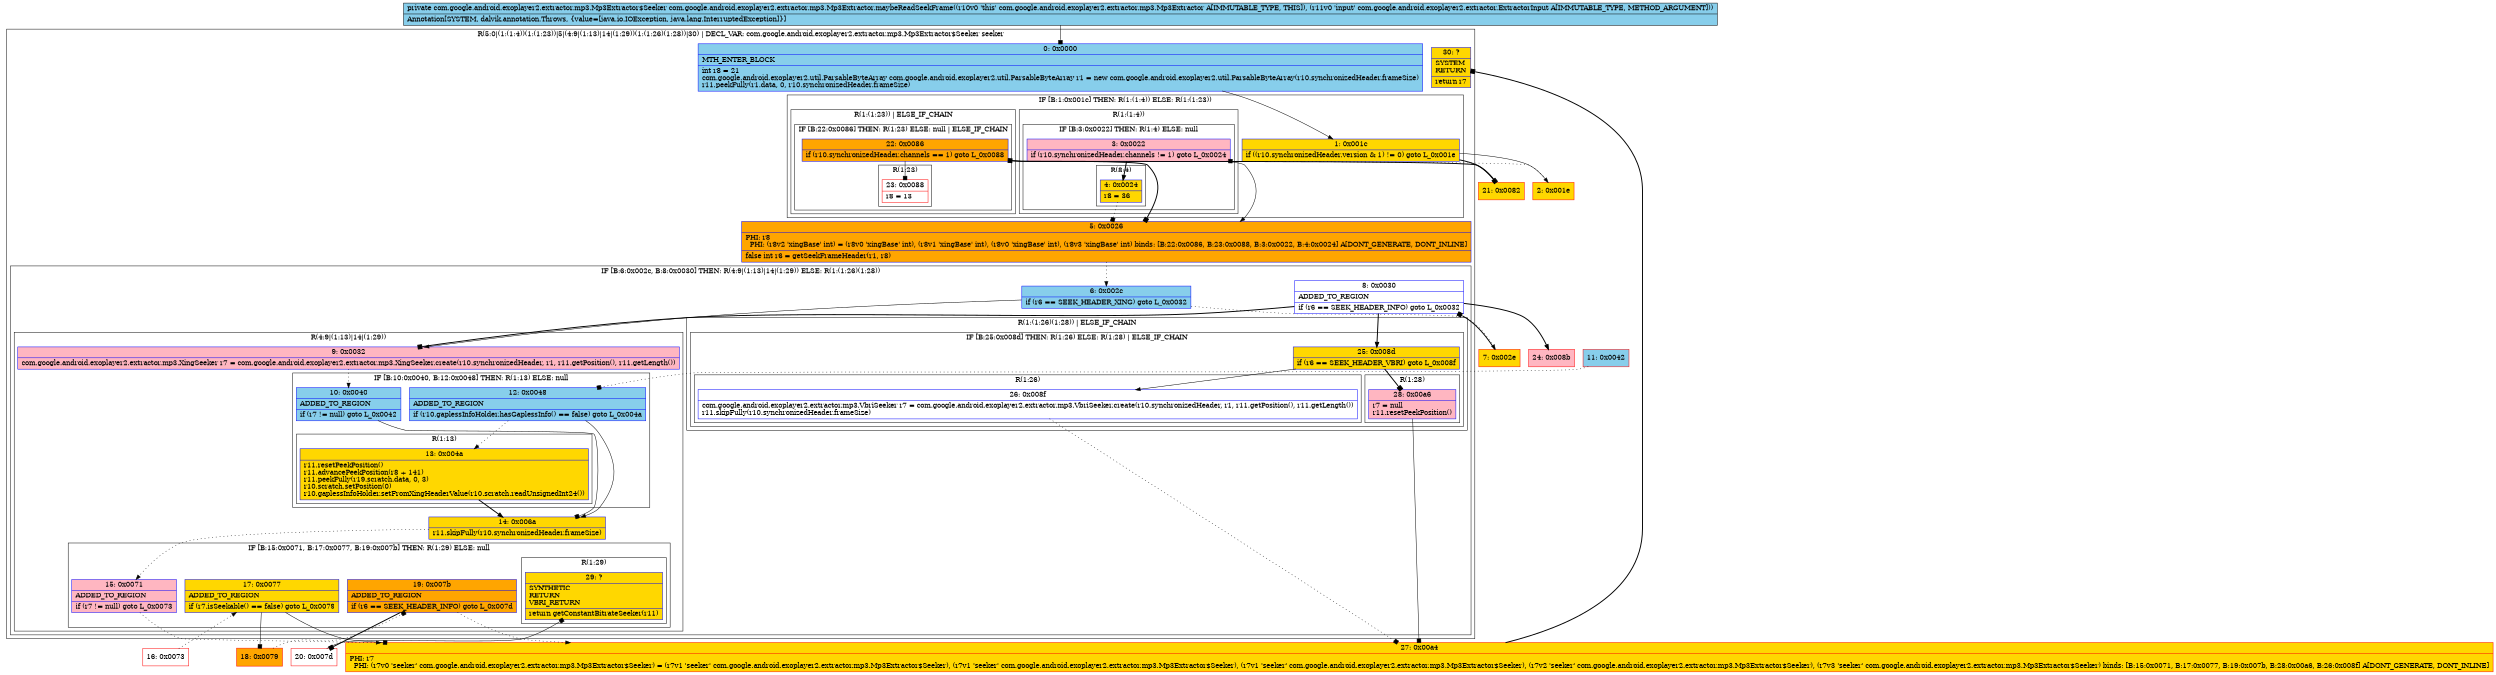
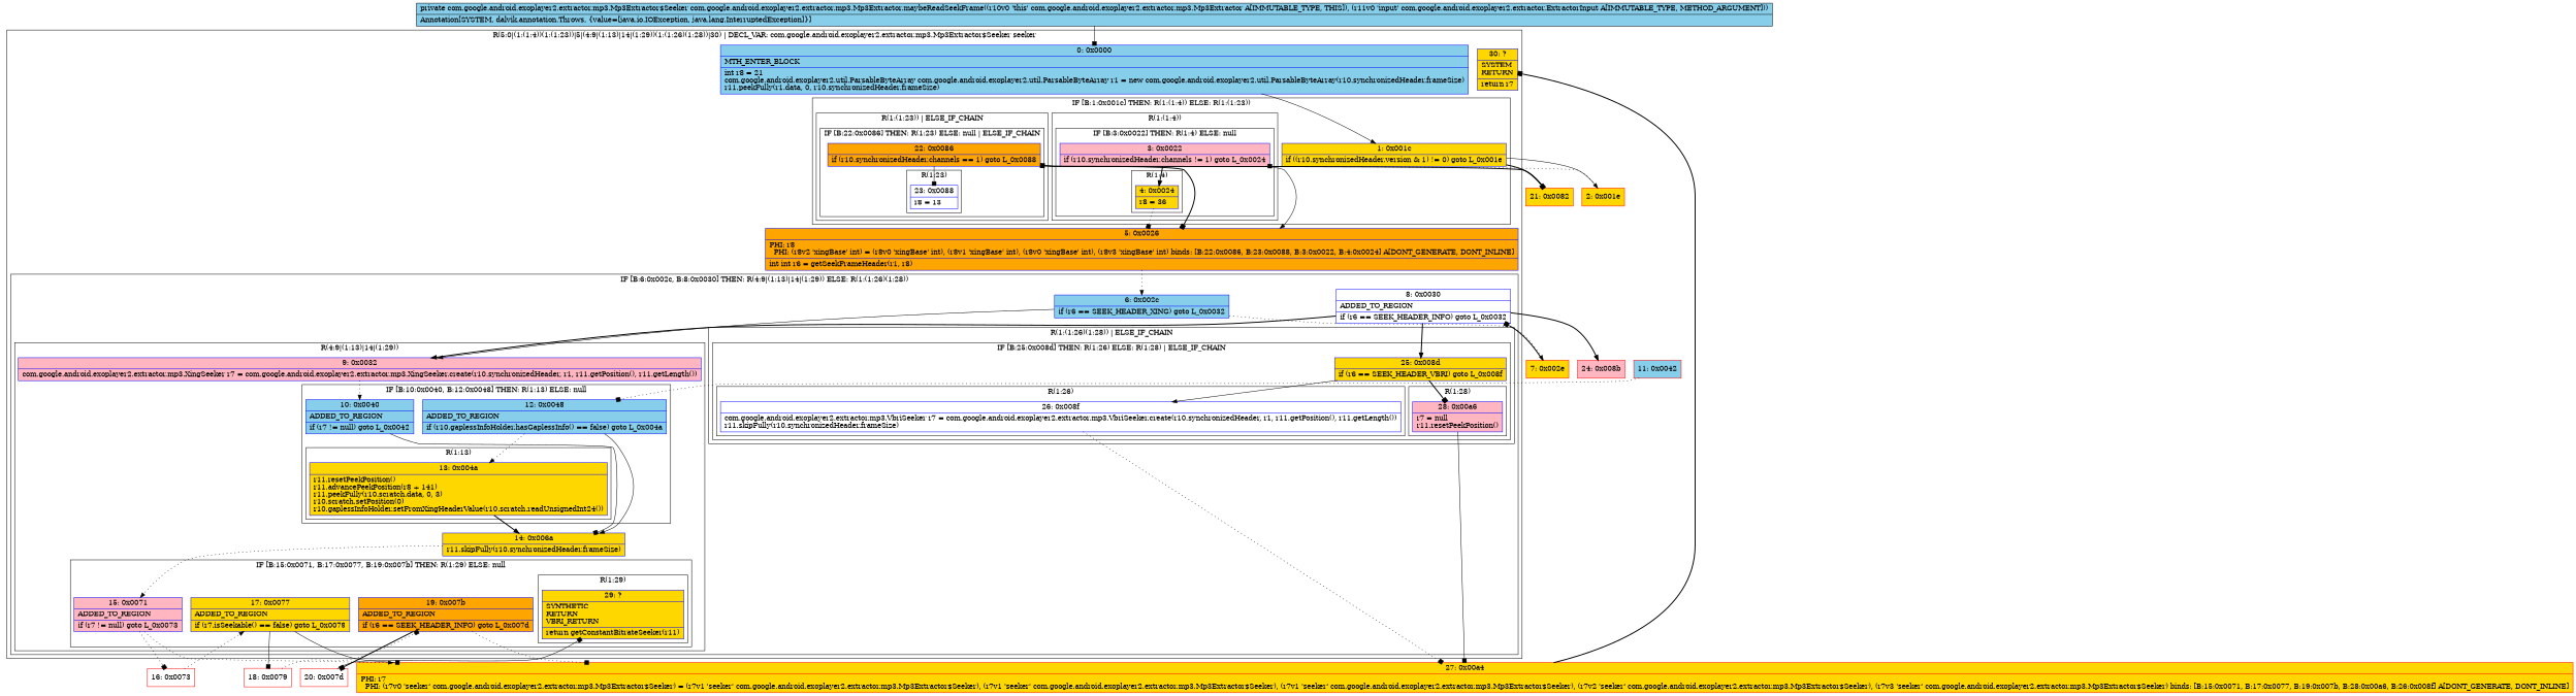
  digraph {
    node [color=blue fillcolor=gold shape=record style=filled]
    edge [arrowhead=box style=dotted]
    n1 [label="{4\:\ 0x0024|r8 = 36\l}"]
    n2 [fillcolor=lightpink label="{3\:\ 0x0022|if (r10.synchronizedHeader.channels != 1) goto L_0x0024\l}"]
-   n3 [color=red fillcolor=white label="{23\:\ 0x0088|r8 = 13\l}"]
+   n3 [fillcolor=white label="{23\:\ 0x0088|r8 = 13\l}"]
    n4 [fillcolor=orange label="{22\:\ 0x0086|if (r10.synchronizedHeader.channels == 1) goto L_0x0088\l}"]
    n5 [label="{1\:\ 0x001c|if ((r10.synchronizedHeader.version & 1) != 0) goto L_0x001e\l}"]
-   n6 [label="{13\:\ 0x004a|r11.resetPeekPosition()\lr11.advancePeekPosition(r8 + 141)\lr11.peekFully(r19.scratch.data, 0, 3)\lr10.scratch.setPosition(0)\lr10.gaplessInfoHolder.setFromXingHeaderValue(r10.scratch.readUnsignedInt24())\l}"]
+   n6 [label="{13\:\ 0x004a|r11.resetPeekPosition()\lr11.advancePeekPosition(r8 + 141)\lr11.peekFully(r10.scratch.data, 0, 3)\lr10.scratch.setPosition(0)\lr10.gaplessInfoHolder.setFromXingHeaderValue(r10.scratch.readUnsignedInt24())\l}"]
    n7 [fillcolor=skyblue label="{10\:\ 0x0040|ADDED_TO_REGION\l|if (r7 != null) goto L_0x0042\l}"]
    n8 [fillcolor=skyblue label="{12\:\ 0x0048|ADDED_TO_REGION\l|if (r10.gaplessInfoHolder.hasGaplessInfo() == false) goto L_0x004a\l}"]
    n9 [label="{29\:\ ?|SYNTHETIC\lRETURN\lVBRI_RETURN\l|return getConstantBitrateSeeker(r11)\l}"]
    n10 [fillcolor=lightpink label="{15\:\ 0x0071|ADDED_TO_REGION\l|if (r7 != null) goto L_0x0073\l}"]
    n11 [label="{17\:\ 0x0077|ADDED_TO_REGION\l|if (r7.isSeekable() == false) goto L_0x0079\l}"]
    n12 [fillcolor=orange label="{19\:\ 0x007b|ADDED_TO_REGION\l|if (r6 == SEEK_HEADER_INFO) goto L_0x007d\l}"]
    n13 [fillcolor=lightpink label="{9\:\ 0x0032|com.google.android.exoplayer2.extractor.mp3.XingSeeker r7 = com.google.android.exoplayer2.extractor.mp3.XingSeeker.create(r10.synchronizedHeader, r1, r11.getPosition(), r11.getLength())\l}"]
    n14 [label="{14\:\ 0x006a|r11.skipFully(r10.synchronizedHeader.frameSize)\l}"]
    n15 [fillcolor=white label="{26\:\ 0x008f|com.google.android.exoplayer2.extractor.mp3.VbriSeeker r7 = com.google.android.exoplayer2.extractor.mp3.VbriSeeker.create(r10.synchronizedHeader, r1, r11.getPosition(), r11.getLength())\lr11.skipFully(r10.synchronizedHeader.frameSize)\l}"]
    n16 [fillcolor=lightpink label="{28\:\ 0x00a6|r7 = null\lr11.resetPeekPosition()\l}"]
    n17 [label="{25\:\ 0x008d|if (r6 == SEEK_HEADER_VBRI) goto L_0x008f\l}"]
    n18 [fillcolor=skyblue label="{6\:\ 0x002c|if (r6 == SEEK_HEADER_XING) goto L_0x0032\l}"]
    n19 [fillcolor=white label="{8\:\ 0x0030|ADDED_TO_REGION\l|if (r6 == SEEK_HEADER_INFO) goto L_0x0032\l}"]
    n20 [fillcolor=skyblue label="{0\:\ 0x0000|MTH_ENTER_BLOCK\l|int r8 = 21\lcom.google.android.exoplayer2.util.ParsableByteArray com.google.android.exoplayer2.util.ParsableByteArray r1 = new com.google.android.exoplayer2.util.ParsableByteArray(r10.synchronizedHeader.frameSize)\lr11.peekFully(r1.data, 0, r10.synchronizedHeader.frameSize)\l}"]
-   n21 [fillcolor=orange label="{5\:\ 0x0026|PHI: r8 \l  PHI: (r8v2 'xingBase' int) = (r8v0 'xingBase' int), (r8v1 'xingBase' int), (r8v0 'xingBase' int), (r8v3 'xingBase' int) binds: [B:22:0x0086, B:23:0x0088, B:3:0x0022, B:4:0x0024] A[DONT_GENERATE, DONT_INLINE]\l|false int r6 = getSeekFrameHeader(r1, r8)\l}"]
+   n21 [fillcolor=orange label="{5\:\ 0x0026|PHI: r8 \l  PHI: (r8v2 'xingBase' int) = (r8v0 'xingBase' int), (r8v1 'xingBase' int), (r8v0 'xingBase' int), (r8v3 'xingBase' int) binds: [B:22:0x0086, B:23:0x0088, B:3:0x0022, B:4:0x0024] A[DONT_GENERATE, DONT_INLINE]\l|int int r6 = getSeekFrameHeader(r1, r8)\l}"]
    n22 [label="{30\:\ ?|SYSTEM\lRETURN\l|return r7\l}"]
    n23 [color=red label="{2\:\ 0x001e}"]
    n24 [color=red label="{21\:\ 0x0082}"]
    n25 [color=red fillcolor=white label="{16\:\ 0x0073}"]
    n26 [color=red label="{27\:\ 0x00a4|PHI: r7 \l  PHI: (r7v0 'seeker' com.google.android.exoplayer2.extractor.mp3.Mp3Extractor$Seeker) = (r7v1 'seeker' com.google.android.exoplayer2.extractor.mp3.Mp3Extractor$Seeker), (r7v1 'seeker' com.google.android.exoplayer2.extractor.mp3.Mp3Extractor$Seeker), (r7v1 'seeker' com.google.android.exoplayer2.extractor.mp3.Mp3Extractor$Seeker), (r7v2 'seeker' com.google.android.exoplayer2.extractor.mp3.Mp3Extractor$Seeker), (r7v3 'seeker' com.google.android.exoplayer2.extractor.mp3.Mp3Extractor$Seeker) binds: [B:15:0x0071, B:17:0x0077, B:19:0x007b, B:28:0x00a6, B:26:0x008f] A[DONT_GENERATE, DONT_INLINE]\l}"]
-   n27 [color=red fillcolor=orange label="{18\:\ 0x0079}"]
+   n27 [color=red fillcolor=white label="{18\:\ 0x0079}"]
    n28 [color=red fillcolor=white label="{20\:\ 0x007d}"]
    n29 [color=red label="{7\:\ 0x002e}"]
    n30 [color=red fillcolor=lightpink label="{24\:\ 0x008b}"]
    n31 [color=red fillcolor=skyblue label="{11\:\ 0x0042}"]
    n32 [fillcolor=skyblue label="{private com.google.android.exoplayer2.extractor.mp3.Mp3Extractor$Seeker com.google.android.exoplayer2.extractor.mp3.Mp3Extractor.maybeReadSeekFrame((r10v0 'this' com.google.android.exoplayer2.extractor.mp3.Mp3Extractor A[IMMUTABLE_TYPE, THIS]), (r11v0 'input' com.google.android.exoplayer2.extractor.ExtractorInput A[IMMUTABLE_TYPE, METHOD_ARGUMENT]))  | Annotation[SYSTEM, dalvik.annotation.Throws, \{value=[java.io.IOException, java.lang.InterruptedException]\}]\l}" color=""]
    subgraph cluster_1 {
      label="R(5:0|(1:(1:4))(1:(1:23))|5|(4:9|(1:13)|14|(1:29))(1:(1:26)(1:28))|30) | DECL_VAR: com.google.android.exoplayer2.extractor.mp3.Mp3Extractor$Seeker seeker\l"
      n20
      n21
      n22
      subgraph cluster_2 {
        label="IF [B:1:0x001c] THEN: R(1:(1:4)) ELSE: R(1:(1:23))"
        n5
        subgraph cluster_3 {
          label="R(1:(1:4))"
          subgraph cluster_4 {
            label="IF [B:3:0x0022] THEN: R(1:4) ELSE: null"
            n2
            subgraph cluster_5 {
-             label="R(8:4)"
+             label="R(1:4)"
              n1
            }
          }
        }
        subgraph cluster_6 {
          label="R(1:(1:23)) | ELSE_IF_CHAIN\l"
          subgraph cluster_7 {
            label="IF [B:22:0x0086] THEN: R(1:23) ELSE: null | ELSE_IF_CHAIN\l"
            n4
            subgraph cluster_8 {
              label="R(1:23)"
              n3
            }
          }
        }
      }
      subgraph cluster_9 {
        label="IF [B:6:0x002c, B:8:0x0030] THEN: R(4:9|(1:13)|14|(1:29)) ELSE: R(1:(1:26)(1:28))"
        n18
        n19
        subgraph cluster_10 {
          label="R(4:9|(1:13)|14|(1:29))"
          n13
          n14
          subgraph cluster_11 {
            label="IF [B:10:0x0040, B:12:0x0048] THEN: R(1:13) ELSE: null"
            n7
            n8
            subgraph cluster_12 {
              label="R(1:13)"
              n6
            }
          }
          subgraph cluster_13 {
            label="IF [B:15:0x0071, B:17:0x0077, B:19:0x007b] THEN: R(1:29) ELSE: null"
            n10
            n11
            n12
            subgraph cluster_14 {
              label="R(1:29)"
              n9
            }
          }
        }
        subgraph cluster_15 {
          label="R(1:(1:26)(1:28)) | ELSE_IF_CHAIN\l"
          subgraph cluster_16 {
            label="IF [B:25:0x008d] THEN: R(1:26) ELSE: R(1:28) | ELSE_IF_CHAIN\l"
            n17
            subgraph cluster_17 {
              label="R(1:26)"
              n15
            }
            subgraph cluster_18 {
              label="R(1:28)"
              n16
            }
          }
        }
      }
    }
    n1 -> n21
    n2 -> n1 [arrowhead=normal style=bold]
    n2 -> n21 [arrowhead=normal style=solid]
    n4 -> n3 [style=solid]
    n4 -> n21 [style=bold]
    n5 -> n23 [arrowhead=normal style=solid]
    n5 -> n24 [style=bold]
    n6 -> n14 [arrowhead=normal style=bold]
    n7 -> n14 [style=solid]
    n8 -> n6 [arrowhead=normal]
    n8 -> n14 [arrowhead=normal style=solid]
+   n10 -> n25
    n10 -> n26 [arrowhead=normal]
    n11 -> n26 [style=solid]
    n11 -> n27 [style=solid]
-   n12 -> n26 [arrowhead=normal]
+   n12 -> n26
    n12 -> n28 [style=bold]
    n13 -> n7 [arrowhead=normal]
    n14 -> n10 [arrowhead=normal]
    n15 -> n26
    n16 -> n26 [style=solid]
    n17 -> n15 [arrowhead=normal style=solid]
    n17 -> n16 [style=bold]
    n18 -> n13 [arrowhead=normal style=solid]
    n18 -> n29 [arrowhead=normal]
-   n19 -> n13 [style=bold]
+   n19 -> n13 [arrowhead=normal style=bold]
    n19 -> n17 [arrowhead=normal style=bold]
    n19 -> n30 [arrowhead=normal style=bold]
    n20 -> n5 [arrowhead=normal style=solid]
    n21 -> n18 [arrowhead=normal]
    n23 -> n2
    n24 -> n4 [style=bold]
    n25 -> n11 [arrowhead=normal]
    n26 -> n22 [style=bold]
    n27 -> n12
    n28 -> n9 [style=solid]
    n29 -> n19 [style=bold]
    n31 -> n8
    n32 -> n20 [style=solid]
  }
